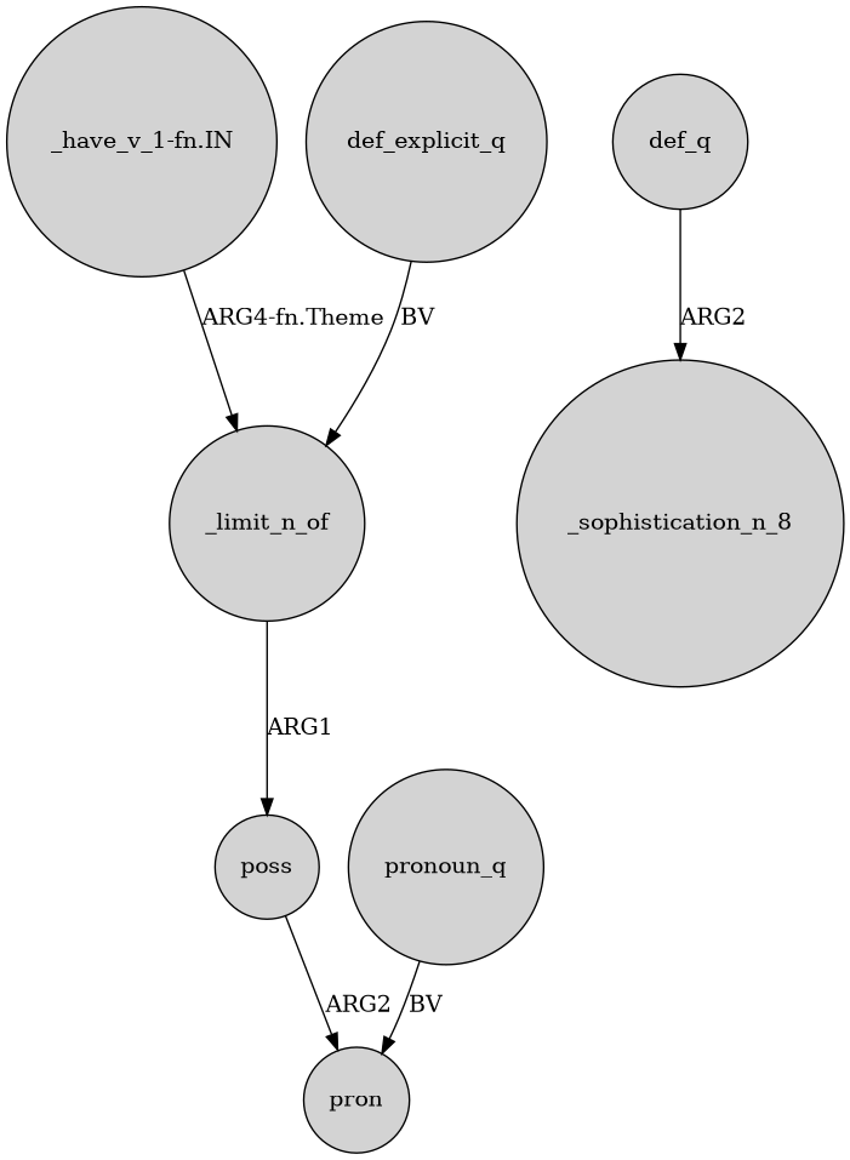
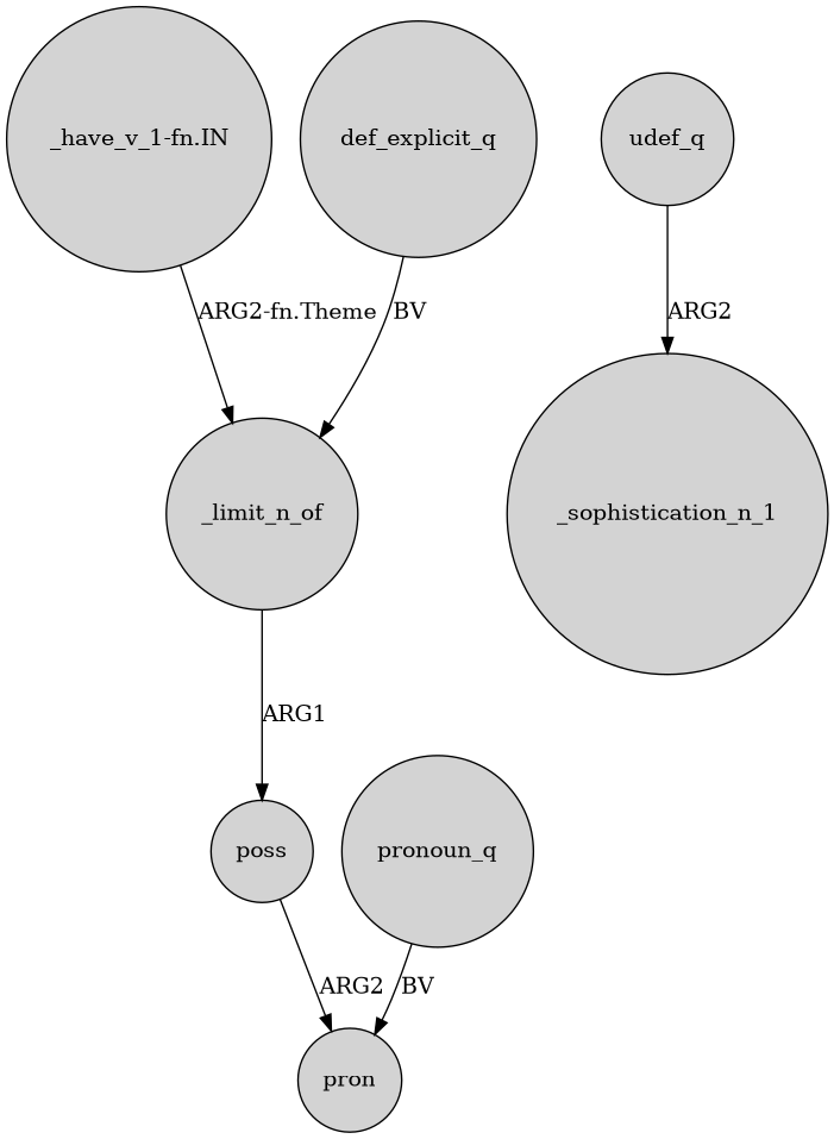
  digraph {
    node [shape=circle style=filled]
    "_have_v_1-fn.IN"
    _limit_n_of
    poss
    pron
    def_explicit_q
-   udef_q [label=def_q]
-   _sophistication_n_1 [label=_sophistication_n_8]
+   udef_q
+   _sophistication_n_1
    pronoun_q
-   "_have_v_1-fn.IN" -> _limit_n_of [label="ARG4-fn.Theme"]
+   "_have_v_1-fn.IN" -> _limit_n_of [label="ARG2-fn.Theme"]
    _limit_n_of -> poss [label=ARG1]
    poss -> pron [label=ARG2]
    def_explicit_q -> _limit_n_of [label=BV]
    udef_q -> _sophistication_n_1 [label=ARG2]
    pronoun_q -> pron [label=BV]
  }
